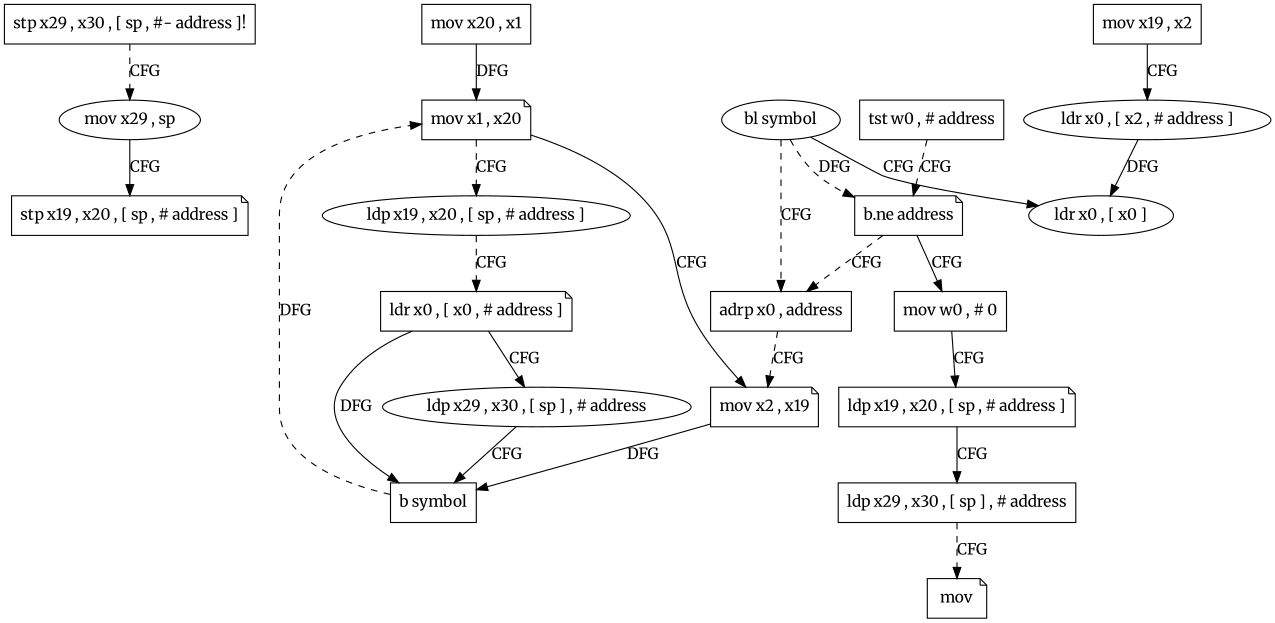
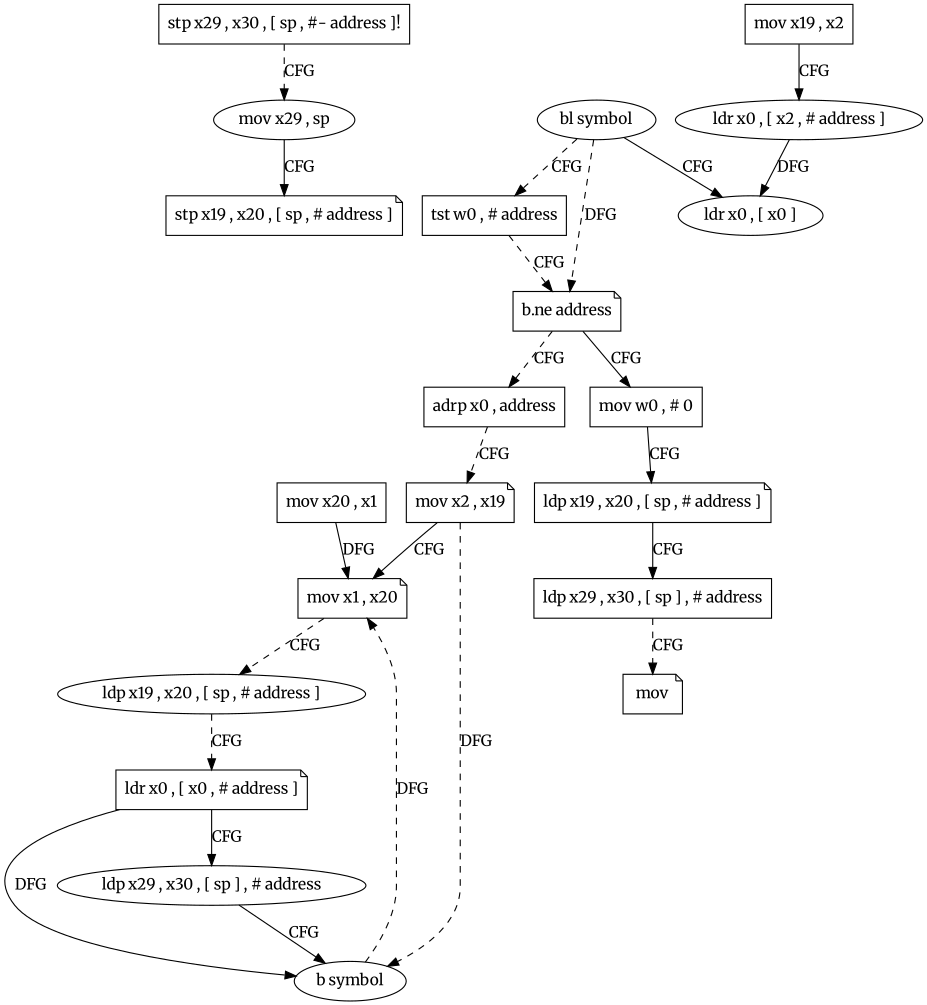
  digraph {
    fontname=Merriweather
    node [fontname=Merriweather shape=box]
    edge [fontname=Merriweather style=solid]
    n1 [label="stp x29 , x30 , [ sp , #- address ]!"]
    n2 [label="mov x29 , sp" shape=ellipse]
    n3 [label="stp x19 , x20 , [ sp , # address ]" shape=note]
    n4 [label="mov x20 , x1"]
    n5 [label="mov x1 , x20" shape=note]
    n6 [label="ldp x19 , x20 , [ sp , # address ]" shape=ellipse]
    n7 [label="mov x19 , x2"]
    n8 [label="ldr x0 , [ x2 , # address ]" shape=ellipse]
    n9 [label="ldr x0 , [ x0 ]" shape=ellipse]
    n10 [label="mov x2 , x19" shape=note]
-   n11 [label="b symbol"]
+   n11 [label="b symbol" shape=ellipse]
    n12 [label="bl symbol" shape=ellipse]
    n13 [label="tst w0 , # address"]
    n14 [label="b.ne address" shape=note]
    n15 [label="adrp x0 , address"]
    n16 [label="mov w0 , # 0"]
    n17 [label="ldp x19 , x20 , [ sp , # address ]" shape=note]
    n18 [label="ldp x29 , x30 , [ sp ] , # address"]
    n19 [label="ldr x0 , [ x0 , # address ]" shape=note]
    n20 [label="ldp x29 , x30 , [ sp ] , # address" shape=ellipse]
    n21 [label=mov shape=note]
    n1 -> n2 [label=CFG style=dashed]
    n2 -> n3 [label=CFG]
    n4 -> n5 [label=DFG]
    n5 -> n6 [label=CFG style=dashed]
    n6 -> n19 [label=CFG style=dashed]
    n7 -> n8 [label=CFG]
    n8 -> n9 [label=DFG]
-   n5 -> n10 [label=CFG]
-   n10 -> n11 [label=DFG]
+   n10 -> n5 [label=CFG]
+   n10 -> n11 [label=DFG style=dashed]
    n11 -> n5 [label=DFG style=dashed]
    n12 -> n9 [label=CFG]
-   n12 -> n15 [label=CFG style=dashed]
+   n12 -> n13 [label=CFG style=dashed]
    n12 -> n14 [label=DFG style=dashed]
    n13 -> n14 [label=CFG style=dashed]
    n14 -> n15 [label=CFG style=dashed]
    n14 -> n16 [label=CFG]
    n15 -> n10 [label=CFG style=dashed]
    n16 -> n17 [label=CFG]
    n17 -> n18 [label=CFG]
    n18 -> n21 [label=CFG style=dashed]
    n19 -> n11 [label=DFG]
    n19 -> n20 [label=CFG]
    n20 -> n11 [label=CFG]
  }
